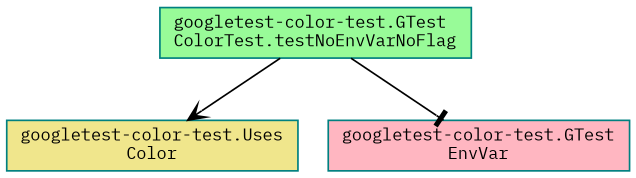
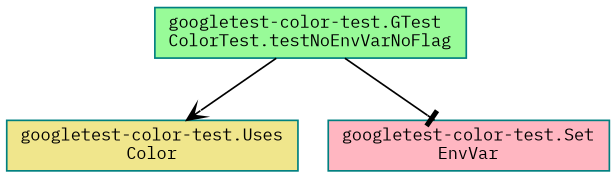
  digraph {
    fontname="IBM Plex Mono"
    rankdir=TB
    node [color=teal fontname="IBM Plex Mono" fontsize=10 shape=record style=filled]
    edge [color=black fontname="IBM Plex Mono" fontsize=10 labelfontname=Helvetica labelfontsize=10 style=solid]
    n1 [fillcolor=palegreen fontcolor=black height=0.2 label="googletest-color-test.GTest\lColorTest.testNoEnvVarNoFlag" width=0.4]
    n2 [fillcolor=khaki height=0.2 label="googletest-color-test.Uses\lColor" width=0.4]
-   n3 [fillcolor=lightpink height=0.2 label="googletest-color-test.GTest\lEnvVar" width=0.4]
+   n3 [fillcolor=lightpink height=0.2 label="googletest-color-test.Set\lEnvVar" width=0.4]
    n1 -> n2 [arrowhead=vee]
    n1 -> n3 [arrowhead=tee]
  }
